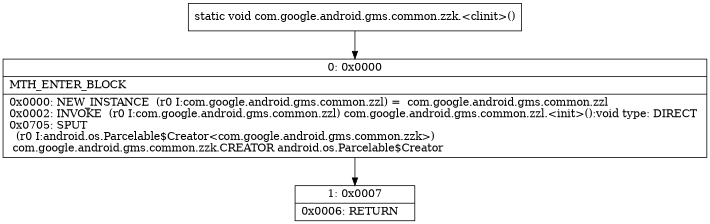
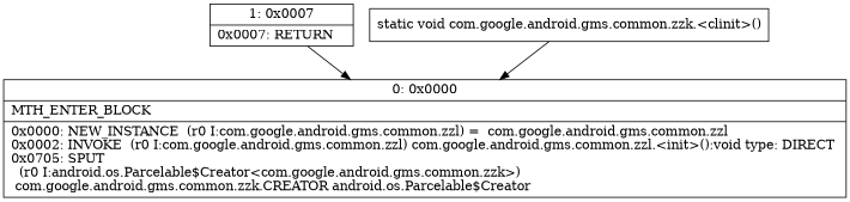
  digraph {
    node [shape=record]
    n1 [label="{0\:\ 0x0000|MTH_ENTER_BLOCK\l|0x0000: NEW_INSTANCE  (r0 I:com.google.android.gms.common.zzl) =  com.google.android.gms.common.zzl \l0x0002: INVOKE  (r0 I:com.google.android.gms.common.zzl) com.google.android.gms.common.zzl.\<init\>():void type: DIRECT \l0x0705: SPUT  \l  (r0 I:android.os.Parcelable$Creator\<com.google.android.gms.common.zzk\>)\l com.google.android.gms.common.zzk.CREATOR android.os.Parcelable$Creator \l}"]
-   n2 [label="{1\:\ 0x0007|0x0006: RETURN   \l}"]
+   n2 [label="{1\:\ 0x0007|0x0007: RETURN   \l}"]
    n3 [label="{static void com.google.android.gms.common.zzk.\<clinit\>() }"]
-   n1 -> n2
+   n2 -> n1
    n3 -> n1
  }
